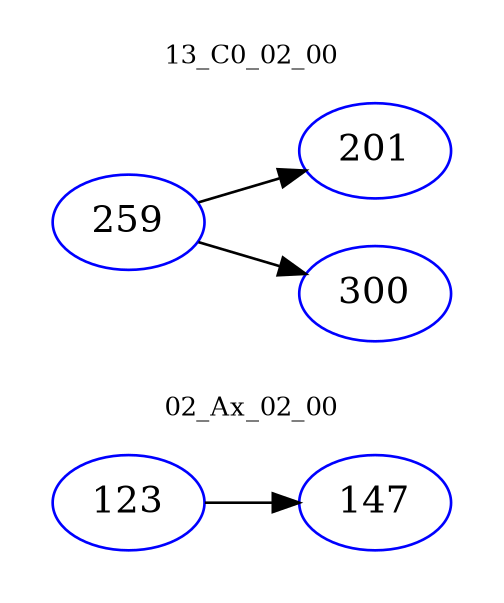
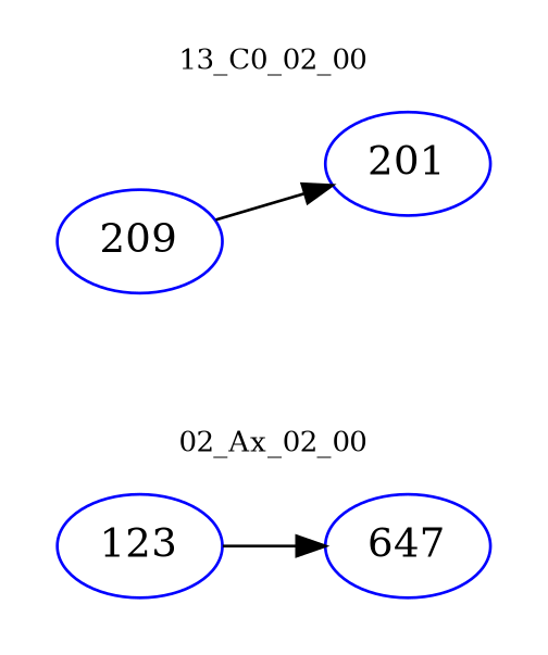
  digraph {
    rankdir=LR
    node [color=blue]
    edge [color=black]
    n1 [label=123]
-   n2 [label=147]
-   n3 [label=259]
-   n4 [label=300]
+   n2 [label=647]
+   n3 [label=209]
    n5 [label=201]
    subgraph cluster_1 {
      color=white
      fontsize=10
      label="02_Ax_02_00"
      n1
      n2
    }
    subgraph cluster_2 {
      color=white
      fontsize=10
      label="13_C0_02_00"
      n3
-     n4
      n5
    }
    n1 -> n2
-   n3 -> n4
    n3 -> n5
  }
